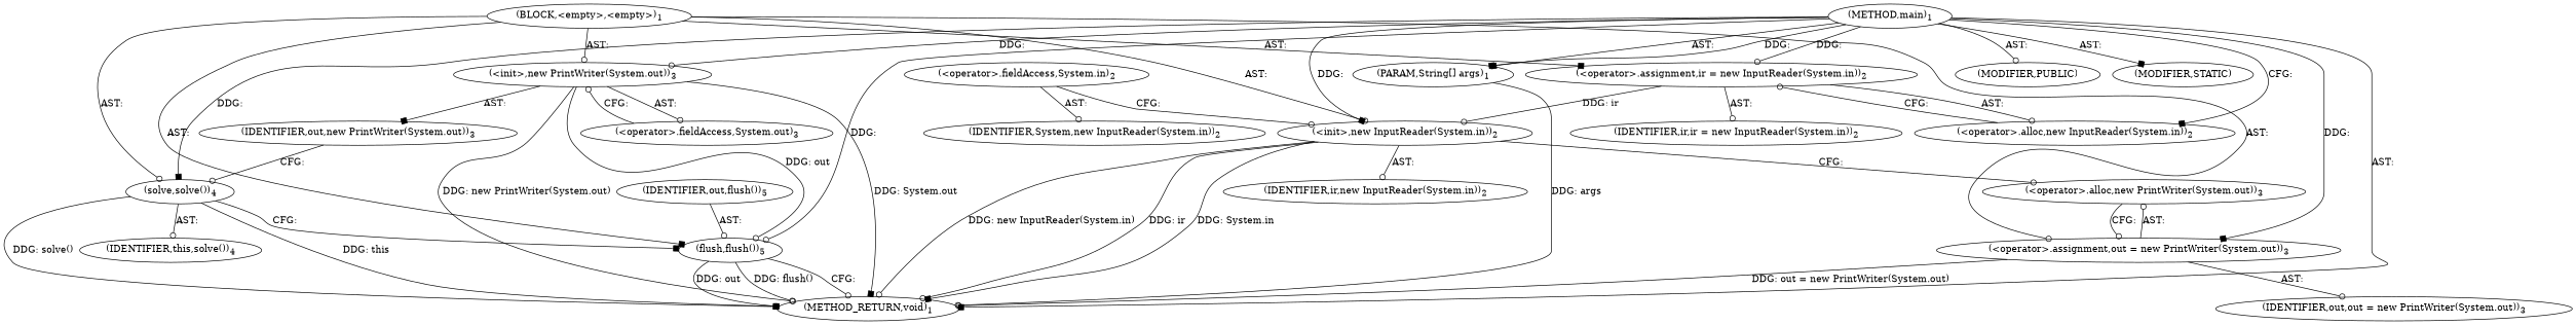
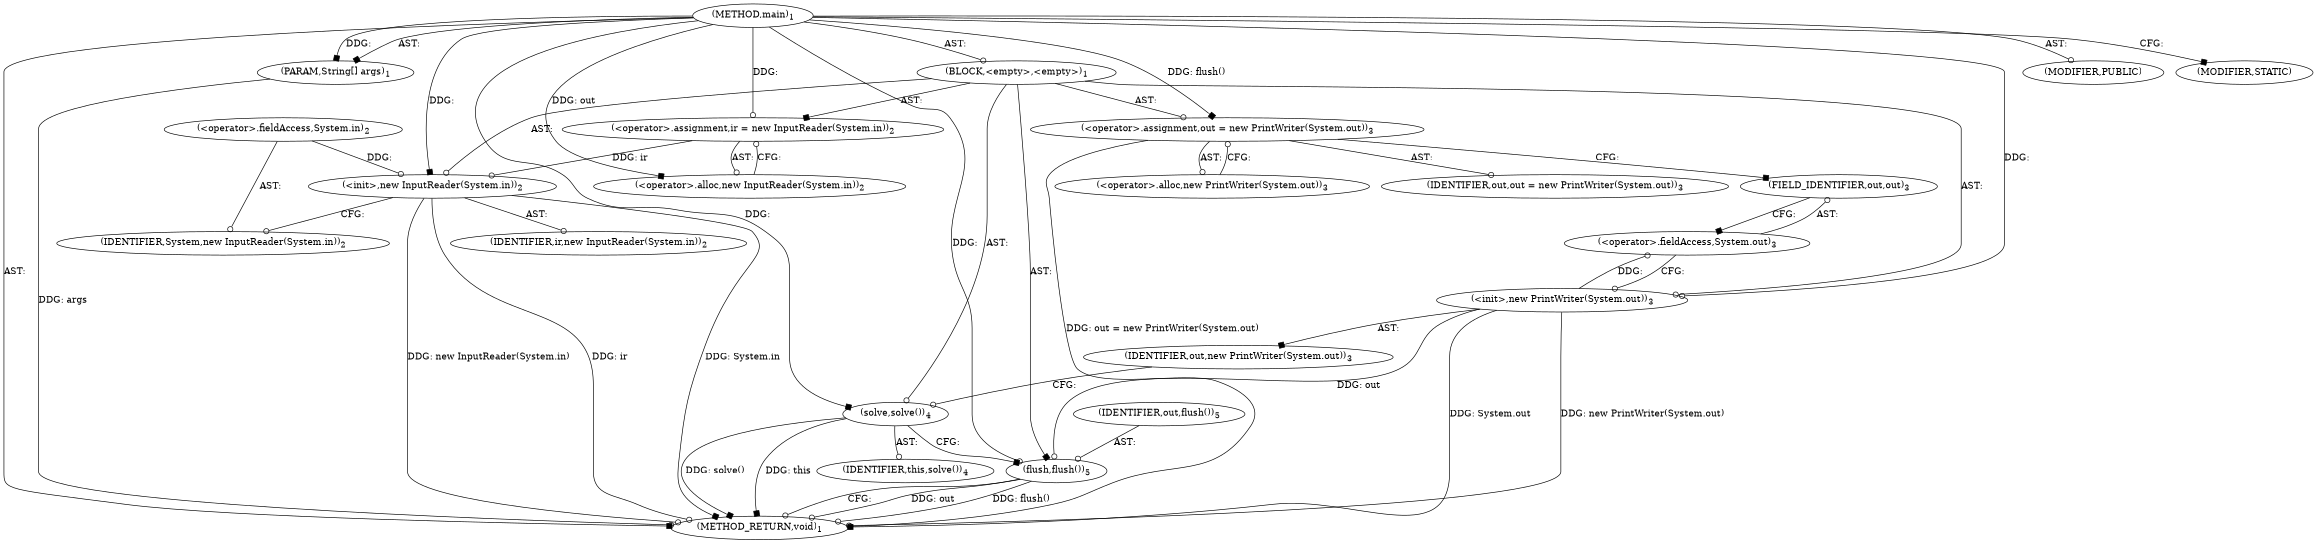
  digraph {
    fontname="DejaVu Serif"
    node [fontname="DejaVu Serif"]
    edge [arrowhead=odot fontname="DejaVu Serif"]
    n1 [label=<(METHOD,main)<SUB>1</SUB>>]
    n2 [label=<(PARAM,String[] args)<SUB>1</SUB>>]
    n3 [label=<(BLOCK,&lt;empty&gt;,&lt;empty&gt;)<SUB>1</SUB>>]
    n4 [label=<(&lt;operator&gt;.assignment,ir = new InputReader(System.in))<SUB>2</SUB>>]
    n5 [label=<(&lt;operator&gt;.alloc,new InputReader(System.in))<SUB>2</SUB>>]
    n6 [label=<(&lt;init&gt;,new InputReader(System.in))<SUB>2</SUB>>]
    n7 [label=<(&lt;operator&gt;.assignment,out = new PrintWriter(System.out))<SUB>3</SUB>>]
    n8 [label=<(&lt;init&gt;,new PrintWriter(System.out))<SUB>3</SUB>>]
    n9 [label=<(solve,solve())<SUB>4</SUB>>]
    n10 [label=<(flush,flush())<SUB>5</SUB>>]
    n11 [label=<(MODIFIER,PUBLIC)>]
    n12 [label=<(MODIFIER,STATIC)>]
    n13 [label=<(METHOD_RETURN,void)<SUB>1</SUB>>]
-   n14 [label=<(IDENTIFIER,ir,ir = new InputReader(System.in))<SUB>2</SUB>>]
    n15 [label=<(IDENTIFIER,ir,new InputReader(System.in))<SUB>2</SUB>>]
    n16 [label=<(&lt;operator&gt;.alloc,new PrintWriter(System.out))<SUB>3</SUB>>]
    n17 [label=<(IDENTIFIER,out,out = new PrintWriter(System.out))<SUB>3</SUB>>]
+   n18 [label=<(FIELD_IDENTIFIER,out,out)<SUB>3</SUB>>]
    n19 [label=<(IDENTIFIER,out,new PrintWriter(System.out))<SUB>3</SUB>>]
    n20 [label=<(&lt;operator&gt;.fieldAccess,System.out)<SUB>3</SUB>>]
    n21 [label=<(IDENTIFIER,this,solve())<SUB>4</SUB>>]
    n22 [label=<(&lt;operator&gt;.fieldAccess,System.in)<SUB>2</SUB>>]
    n23 [label=<(IDENTIFIER,System,new InputReader(System.in))<SUB>2</SUB>>]
    n24 [label=<(IDENTIFIER,out,flush())<SUB>5</SUB>>]
    n1 -> n2 [arrowhead=box label="AST: "]
    n1 -> n2 [arrowhead=box label="DDG: "]
+   n1 -> n3 [label="AST: "]
    n1 -> n4 [label="DDG: "]
-   n1 -> n5 [arrowhead=box label="CFG: "]
+   n1 -> n5 [arrowhead=box label="DDG: out"]
    n1 -> n6 [arrowhead=box label="DDG: "]
-   n1 -> n7 [arrowhead=box label="DDG: "]
+   n1 -> n7 [arrowhead=box label="DDG: flush()"]
    n1 -> n8 [label="DDG: "]
    n1 -> n9 [arrowhead=box label="DDG: "]
    n1 -> n10 [label="DDG: "]
    n1 -> n11 [label="AST: "]
-   n1 -> n12 [arrowhead=box label="AST: "]
+   n1 -> n12 [arrowhead=box label="CFG: "]
    n1 -> n13 [arrowhead=box label="AST: "]
    n2 -> n13 [label="DDG: args"]
    n3 -> n4 [arrowhead=box label="AST: "]
    n3 -> n6 [label="AST: "]
    n3 -> n7 [label="AST: "]
    n3 -> n8 [label="AST: "]
    n3 -> n9 [label="AST: "]
    n3 -> n10 [arrowhead=box label="AST: "]
    n4 -> n5 [label="AST: "]
    n4 -> n6 [label="DDG: ir"]
-   n4 -> n14 [label="AST: "]
    n5 -> n4 [label="CFG: "]
    n6 -> n13 [label="DDG: ir"]
    n6 -> n13 [arrowhead=box label="DDG: System.in"]
    n6 -> n13 [label="DDG: new InputReader(System.in)"]
    n6 -> n15 [label="AST: "]
-   n6 -> n16 [label="CFG: "]
+   n6 -> n23 [label="CFG: "]
    n7 -> n13 [label="DDG: out = new PrintWriter(System.out)"]
    n7 -> n16 [label="AST: "]
    n7 -> n17 [label="AST: "]
+   n7 -> n18 [arrowhead=box label="CFG: "]
    n8 -> n10 [label="DDG: out"]
    n8 -> n13 [arrowhead=box label="DDG: System.out"]
    n8 -> n13 [label="DDG: new PrintWriter(System.out)"]
    n8 -> n19 [arrowhead=box label="AST: "]
-   n8 -> n20 [label="AST: "]
+   n8 -> n20 [label="DDG: "]
    n9 -> n10 [arrowhead=box label="CFG: "]
    n9 -> n13 [arrowhead=box label="DDG: solve()"]
    n9 -> n13 [arrowhead=box label="DDG: this"]
    n9 -> n21 [label="AST: "]
    n10 -> n13 [label="CFG: "]
    n10 -> n13 [label="DDG: out"]
    n10 -> n13 [label="DDG: flush()"]
    n16 -> n7 [label="CFG: "]
+   n18 -> n20 [arrowhead=box label="CFG: "]
    n19 -> n9 [label="CFG: "]
    n20 -> n8 [label="CFG: "]
-   n22 -> n6 [label="CFG: "]
+   n20 -> n18 [label="AST: "]
+   n22 -> n6 [label="DDG: "]
    n22 -> n23 [label="AST: "]
    n24 -> n10 [label="AST: "]
  }
